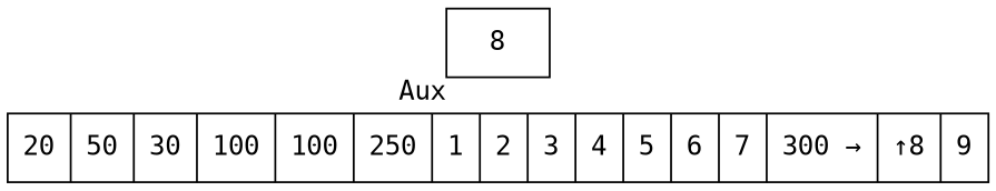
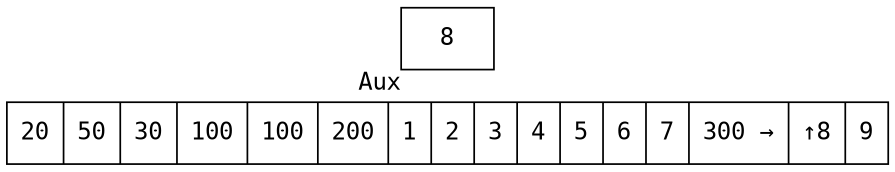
  digraph {
    rankdir=LR
    fontname="DejaVu Sans Mono"
    node [shape=record fontname="DejaVu Sans Mono"]
-   n1 [label="{ 20|50|30|100|100|250|1|2|3|4|5|6|7|300 → | ↑ 8|9}"]
+   n1 [label="{ 20|50|30|100|100|200|1|2|3|4|5|6|7|300 → | ↑ 8|9}"]
    n2 [label="{8}" xlabel=Aux]
  }
